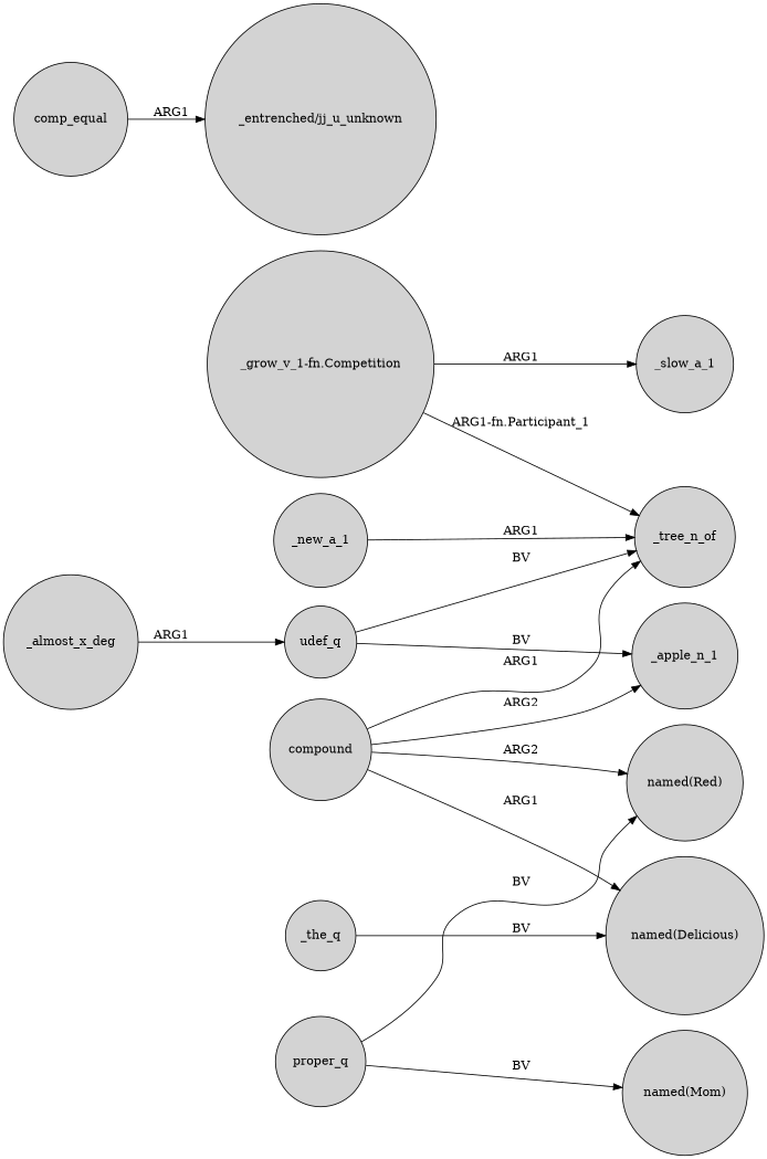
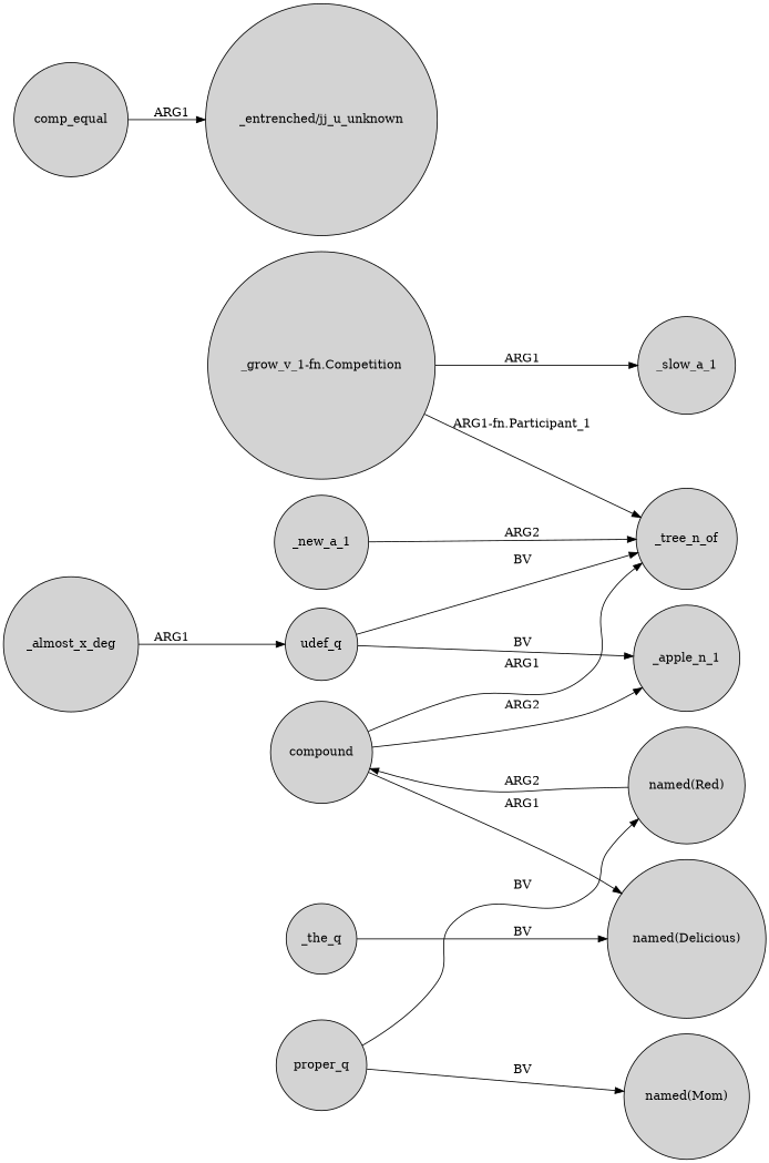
  digraph {
    rankdir=LR
    node [shape=circle style=filled]
    "_grow_v_1-fn.Competition"
    _slow_a_1
    _tree_n_of
    proper_q
    "named(Mom)"
    "named(Red)"
    udef_q
    _apple_n_1
    _almost_x_deg
    comp_equal
    "_entrenched/jj_u_unknown"
    _the_q
    "named(Delicious)"
    compound
    _new_a_1
    "_grow_v_1-fn.Competition" -> _slow_a_1 [label=ARG1]
    "_grow_v_1-fn.Competition" -> _tree_n_of [label="ARG1-fn.Participant_1"]
    proper_q -> "named(Mom)" [label=BV]
    proper_q -> "named(Red)" [label=BV]
    udef_q -> _tree_n_of [label=BV]
    udef_q -> _apple_n_1 [label=BV]
    _almost_x_deg -> udef_q [label=ARG1]
    comp_equal -> "_entrenched/jj_u_unknown" [label=ARG1]
    _the_q -> "named(Delicious)" [label=BV]
    compound -> _tree_n_of [label=ARG1]
-   compound -> "named(Red)" [label=ARG2]
+   "named(Red)" -> compound [label=ARG2]
    compound -> _apple_n_1 [label=ARG2]
    compound -> "named(Delicious)" [label=ARG1]
-   _new_a_1 -> _tree_n_of [label=ARG1]
+   _new_a_1 -> _tree_n_of [label=ARG2]
  }
